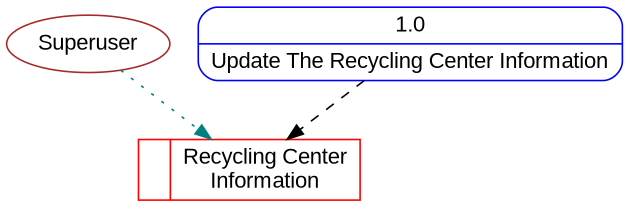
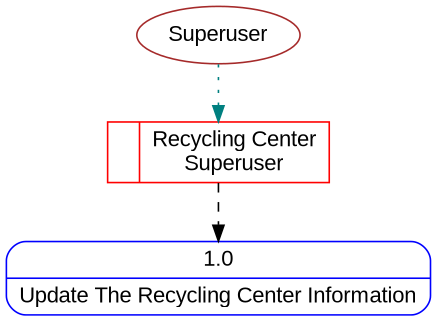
  digraph {
    fontname="Liberation Sans"
    node [fontname="Liberation Sans"]
    edge [fontname="Liberation Sans"]
-   n1 [color=red label="<f0>  |<f1> Recycling Center\nInformation " shape=record]
+   n1 [color=red label="<f0>  |<f1> Recycling Center\nSuperuser " shape=record]
    n2 [color=brown label=Superuser shape=ellipse]
    n3 [color=blue label="{<f0> 1.0|<f1> Update The Recycling Center Information }" shape=Mrecord]
    n2 -> n1 [color=teal style=dotted]
-   n3 -> n1 [color=black style=dashed]
+   n1 -> n3 [color=black style=dashed]
  }
